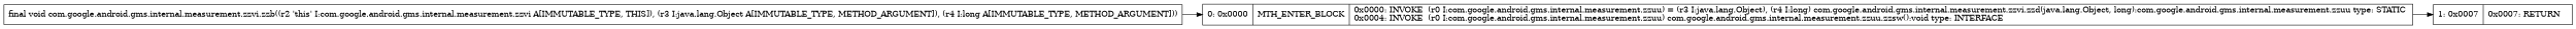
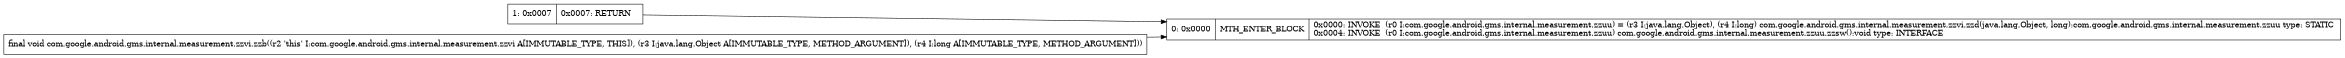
  digraph {
    rankdir=LR
    node [shape=record]
    n1 [label="{0\:\ 0x0000|MTH_ENTER_BLOCK\l|0x0000: INVOKE  (r0 I:com.google.android.gms.internal.measurement.zzuu) = (r3 I:java.lang.Object), (r4 I:long) com.google.android.gms.internal.measurement.zzvi.zzd(java.lang.Object, long):com.google.android.gms.internal.measurement.zzuu type: STATIC \l0x0004: INVOKE  (r0 I:com.google.android.gms.internal.measurement.zzuu) com.google.android.gms.internal.measurement.zzuu.zzsw():void type: INTERFACE \l}"]
    n2 [label="{1\:\ 0x0007|0x0007: RETURN   \l}"]
    n3 [label="{final void com.google.android.gms.internal.measurement.zzvi.zzb((r2 'this' I:com.google.android.gms.internal.measurement.zzvi A[IMMUTABLE_TYPE, THIS]), (r3 I:java.lang.Object A[IMMUTABLE_TYPE, METHOD_ARGUMENT]), (r4 I:long A[IMMUTABLE_TYPE, METHOD_ARGUMENT])) }"]
-   n1 -> n2
+   n2 -> n1
    n3 -> n1
  }
